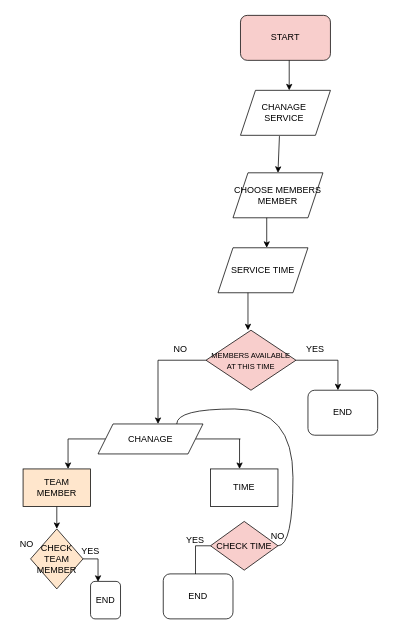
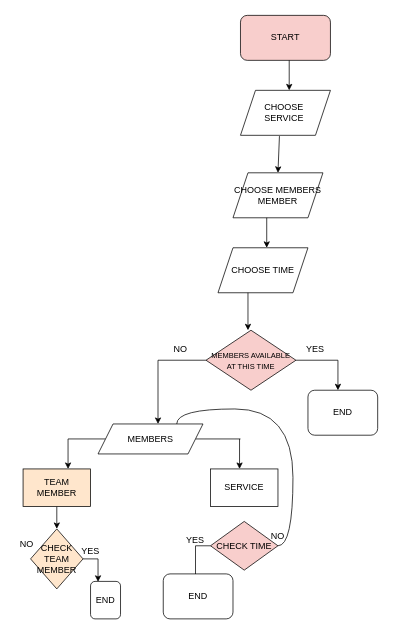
  <mxCell id="0" />
  <mxCell id="1" parent="0" />
  <mxCell id="2" value="START" style="rounded=1;whiteSpace=wrap;html=1;fillColor=#f8cecc;" parent="1" vertex="1"><mxGeometry x="320" y="20" width="120" height="60" as="geometry" /></mxCell>
  <mxCell id="3" value="" style="endArrow=classic;html=1;rounded=0;" parent="1" edge="1"><mxGeometry width="50" height="50" relative="1" as="geometry"><mxPoint x="385" y="80" as="sourcePoint" /><mxPoint x="385" y="120" as="targetPoint" /></mxGeometry></mxCell>
- <mxCell id="4" value="CHANAGE&amp;nbsp;&lt;div&gt;SERVICE&amp;nbsp;&lt;/div&gt;" style="shape=parallelogram;perimeter=parallelogramPerimeter;whiteSpace=wrap;html=1;fixedSize=1;" parent="1" vertex="1"><mxGeometry x="320" y="120" width="120" height="60" as="geometry" /></mxCell>
+ <mxCell id="4" value="CHOOSE&amp;nbsp;&lt;div&gt;SERVICE&amp;nbsp;&lt;/div&gt;" style="shape=parallelogram;perimeter=parallelogramPerimeter;whiteSpace=wrap;html=1;fixedSize=1;" parent="1" vertex="1"><mxGeometry x="320" y="120" width="120" height="60" as="geometry" /></mxCell>
  <mxCell id="5" value="" style="endArrow=classic;html=1;rounded=0;exitX=0.433;exitY=1.017;exitDx=0;exitDy=0;exitPerimeter=0;" parent="1" source="4" edge="1"><mxGeometry width="50" height="50" relative="1" as="geometry"><mxPoint x="369" y="190" as="sourcePoint" /><mxPoint x="370" y="230" as="targetPoint" /></mxGeometry></mxCell>
  <mxCell id="6" value="CHOOSE MEMBERS MEMBER" style="shape=parallelogram;perimeter=parallelogramPerimeter;whiteSpace=wrap;html=1;fixedSize=1;" parent="1" vertex="1"><mxGeometry x="310" y="230" width="120" height="60" as="geometry" /></mxCell>
  <mxCell id="7" value="" style="endArrow=classic;html=1;rounded=0;" parent="1" edge="1"><mxGeometry width="50" height="50" relative="1" as="geometry"><mxPoint x="355" y="290" as="sourcePoint" /><mxPoint x="355" y="330" as="targetPoint" /></mxGeometry></mxCell>
- <mxCell id="8" value="SERVICE TIME" style="shape=parallelogram;perimeter=parallelogramPerimeter;whiteSpace=wrap;html=1;fixedSize=1;" parent="1" vertex="1"><mxGeometry x="290" y="330" width="120" height="60" as="geometry" /></mxCell>
+ <mxCell id="8" value="CHOOSE TIME" style="shape=parallelogram;perimeter=parallelogramPerimeter;whiteSpace=wrap;html=1;fixedSize=1;" parent="1" vertex="1"><mxGeometry x="290" y="330" width="120" height="60" as="geometry" /></mxCell>
  <mxCell id="9" value="" style="endArrow=classic;html=1;rounded=0;" parent="1" edge="1"><mxGeometry width="50" height="50" relative="1" as="geometry"><mxPoint x="330" y="390" as="sourcePoint" /><mxPoint x="330" y="440" as="targetPoint" /></mxGeometry></mxCell>
  <mxCell id="10" value="&lt;font style=&quot;font-size: 10px;&quot;&gt;MEMBERS AVAILABLE AT THIS TIME&lt;/font&gt;" style="rhombus;whiteSpace=wrap;html=1;fillColor=#f8cecc;" parent="1" vertex="1"><mxGeometry x="274" y="440" width="120" height="80" as="geometry" /></mxCell>
  <mxCell id="11" value="" style="endArrow=classic;html=1;rounded=0;exitX=0;exitY=1;exitDx=0;exitDy=0;" parent="1" edge="1" source="24"><mxGeometry width="50" height="50" relative="1" as="geometry"><mxPoint x="210" y="535" as="sourcePoint" /><mxPoint x="210" y="565" as="targetPoint" /><Array as="points" /></mxGeometry></mxCell>
  <mxCell id="12" value="" style="endArrow=none;html=1;rounded=0;entryX=0;entryY=0.5;entryDx=0;entryDy=0;" parent="1" edge="1"><mxGeometry width="50" height="50" relative="1" as="geometry"><mxPoint x="210" y="480" as="sourcePoint" /><mxPoint x="274" y="480" as="targetPoint" /><Array as="points" /></mxGeometry></mxCell>
  <mxCell id="13" value="" style="endArrow=none;html=1;rounded=0;exitX=1;exitY=0.5;exitDx=0;exitDy=0;" parent="1" source="10" edge="1"><mxGeometry width="50" height="50" relative="1" as="geometry"><mxPoint x="330" y="680" as="sourcePoint" /><mxPoint x="450" y="480" as="targetPoint" /></mxGeometry></mxCell>
  <mxCell id="14" value="" style="endArrow=classic;html=1;rounded=0;" parent="1" edge="1"><mxGeometry width="50" height="50" relative="1" as="geometry"><mxPoint x="450" y="480" as="sourcePoint" /><mxPoint x="450" y="520" as="targetPoint" /><Array as="points"><mxPoint x="450" y="520" /></Array></mxGeometry></mxCell>
  <mxCell id="15" value="END" style="rounded=1;whiteSpace=wrap;html=1;" parent="1" vertex="1"><mxGeometry x="410" y="520" width="93" height="60" as="geometry" /></mxCell>
  <mxCell id="16" value="" style="endArrow=none;html=1;rounded=0;" parent="1" edge="1"><mxGeometry width="50" height="50" relative="1" as="geometry"><mxPoint x="90" y="585" as="sourcePoint" /><mxPoint x="140" y="585" as="targetPoint" /></mxGeometry></mxCell>
  <mxCell id="17" value="" style="endArrow=none;html=1;rounded=0;" parent="1" edge="1"><mxGeometry width="50" height="50" relative="1" as="geometry"><mxPoint x="260" y="585" as="sourcePoint" /><mxPoint x="320" y="585" as="targetPoint" /></mxGeometry></mxCell>
  <mxCell id="18" value="" style="endArrow=classic;html=1;rounded=0;" parent="1" edge="1"><mxGeometry width="50" height="50" relative="1" as="geometry"><mxPoint x="318.75" y="585" as="sourcePoint" /><mxPoint x="318.75" y="625" as="targetPoint" /></mxGeometry></mxCell>
  <mxCell id="19" value="" style="endArrow=classic;html=1;rounded=0;" parent="1" edge="1"><mxGeometry width="50" height="50" relative="1" as="geometry"><mxPoint x="90" y="585" as="sourcePoint" /><mxPoint x="90" y="625" as="targetPoint" /></mxGeometry></mxCell>
- <mxCell id="20" value="TIME" style="rounded=0;whiteSpace=wrap;html=1;" parent="1" vertex="1"><mxGeometry x="280" y="625" width="90" height="50" as="geometry" /></mxCell>
+ <mxCell id="20" value="SERVICE" style="rounded=0;whiteSpace=wrap;html=1;" parent="1" vertex="1"><mxGeometry x="280" y="625" width="90" height="50" as="geometry" /></mxCell>
  <mxCell id="21" style="edgeStyle=orthogonalEdgeStyle;rounded=0;orthogonalLoop=1;jettySize=auto;html=1;exitX=0.5;exitY=1;exitDx=0;exitDy=0;" edge="1" parent="1" source="22"><mxGeometry relative="1" as="geometry"><mxPoint x="75" y="705" as="targetPoint" /></mxGeometry></mxCell>
  <mxCell id="22" value="TEAM MEMBER" style="rounded=0;whiteSpace=wrap;html=1;fillColor=#ffe6cc;" parent="1" vertex="1"><mxGeometry x="30" y="625" width="90" height="50" as="geometry" /></mxCell>
  <mxCell id="23" value="YES" style="text;strokeColor=none;align=center;fillColor=none;html=1;verticalAlign=middle;whiteSpace=wrap;rounded=0;" parent="1" vertex="1"><mxGeometry x="390" y="450" width="60" height="30" as="geometry" /></mxCell>
  <mxCell id="24" value="NO" style="text;strokeColor=none;align=center;fillColor=none;html=1;verticalAlign=middle;whiteSpace=wrap;rounded=0;" parent="1" vertex="1"><mxGeometry x="210" y="450" width="60" height="30" as="geometry" /></mxCell>
- <mxCell id="25" value="CHANAGE" style="shape=parallelogram;perimeter=parallelogramPerimeter;whiteSpace=wrap;html=1;fixedSize=1;" parent="1" vertex="1"><mxGeometry x="130" y="565" width="140" height="40" as="geometry" /></mxCell>
+ <mxCell id="25" value="MEMBERS" style="shape=parallelogram;perimeter=parallelogramPerimeter;whiteSpace=wrap;html=1;fixedSize=1;" parent="1" vertex="1"><mxGeometry x="130" y="565" width="140" height="40" as="geometry" /></mxCell>
  <mxCell id="26" style="edgeStyle=orthogonalEdgeStyle;rounded=0;orthogonalLoop=1;jettySize=auto;html=1;" edge="1" parent="1" source="28"><mxGeometry relative="1" as="geometry"><mxPoint x="260" y="765" as="targetPoint" /></mxGeometry></mxCell>
  <mxCell id="27" style="edgeStyle=orthogonalEdgeStyle;curved=1;rounded=0;orthogonalLoop=1;jettySize=auto;html=1;exitX=1;exitY=0.5;exitDx=0;exitDy=0;entryX=0.75;entryY=0;entryDx=0;entryDy=0;endArrow=none;" edge="1" parent="1" source="28" target="25"><mxGeometry relative="1" as="geometry" /></mxCell>
  <mxCell id="28" value="CHECK TIME" style="rhombus;whiteSpace=wrap;html=1;fillColor=#f8cecc;" vertex="1" parent="1"><mxGeometry x="280" y="695" width="90" height="65" as="geometry" /></mxCell>
  <mxCell id="29" value="YES" style="text;strokeColor=none;align=center;fillColor=none;html=1;verticalAlign=middle;whiteSpace=wrap;rounded=0;" vertex="1" parent="1"><mxGeometry x="230" y="705" width="60" height="30" as="geometry" /></mxCell>
  <mxCell id="30" value="END" style="rounded=1;whiteSpace=wrap;html=1;" vertex="1" parent="1"><mxGeometry x="217" y="765" width="93" height="60" as="geometry" /></mxCell>
  <mxCell id="31" style="edgeStyle=orthogonalEdgeStyle;rounded=0;orthogonalLoop=1;jettySize=auto;html=1;" edge="1" parent="1" source="33"><mxGeometry relative="1" as="geometry"><mxPoint x="130" y="775" as="targetPoint" /></mxGeometry></mxCell>
  <mxCell id="32" style="edgeStyle=orthogonalEdgeStyle;curved=1;rounded=0;orthogonalLoop=1;jettySize=auto;html=1;exitX=0;exitY=0.5;exitDx=0;exitDy=0;" edge="1" parent="1" source="33"><mxGeometry relative="1" as="geometry"><mxPoint x="39.824" y="745.412" as="targetPoint" /></mxGeometry></mxCell>
  <mxCell id="33" value="CHECK TEAM MEMBER" style="rhombus;whiteSpace=wrap;html=1;fillColor=#ffe6cc;" vertex="1" parent="1"><mxGeometry x="40" y="705" width="70" height="80" as="geometry" /></mxCell>
  <mxCell id="34" value="YES" style="text;strokeColor=none;align=center;fillColor=none;html=1;verticalAlign=middle;whiteSpace=wrap;rounded=0;" vertex="1" parent="1"><mxGeometry x="90" y="720" width="60" height="30" as="geometry" /></mxCell>
  <mxCell id="35" value="END" style="rounded=1;whiteSpace=wrap;html=1;" vertex="1" parent="1"><mxGeometry x="120" y="775" width="40" height="50" as="geometry" /></mxCell>
  <mxCell id="36" value="NO" style="text;strokeColor=none;align=center;fillColor=none;html=1;verticalAlign=middle;whiteSpace=wrap;rounded=0;" vertex="1" parent="1"><mxGeometry x="20" y="720" width="30" height="10" as="geometry" /></mxCell>
  <mxCell id="37" value="NO" style="text;strokeColor=none;align=center;fillColor=none;html=1;verticalAlign=middle;whiteSpace=wrap;rounded=0;" vertex="1" parent="1"><mxGeometry x="355" y="710" width="30" height="10" as="geometry" /></mxCell>
